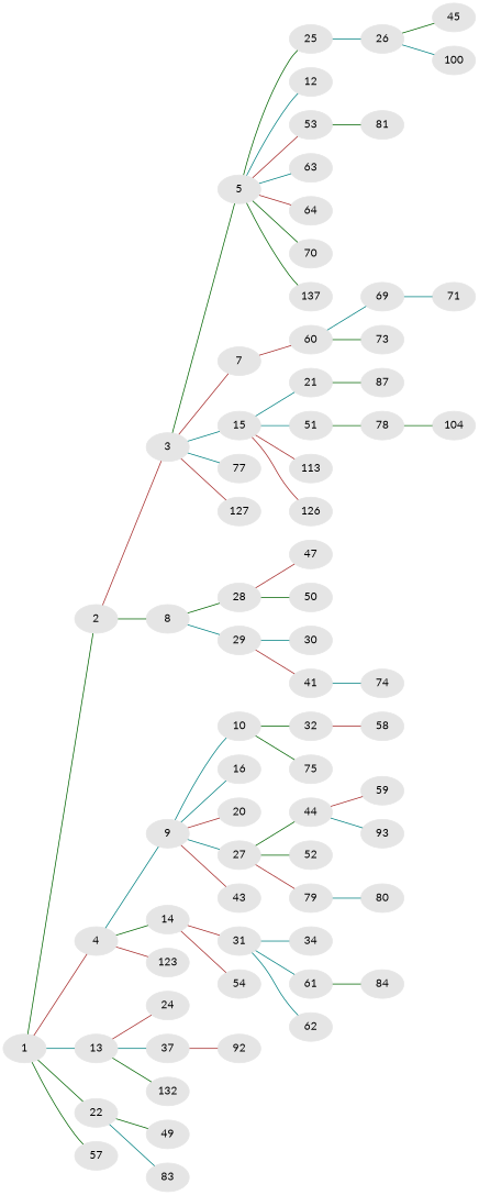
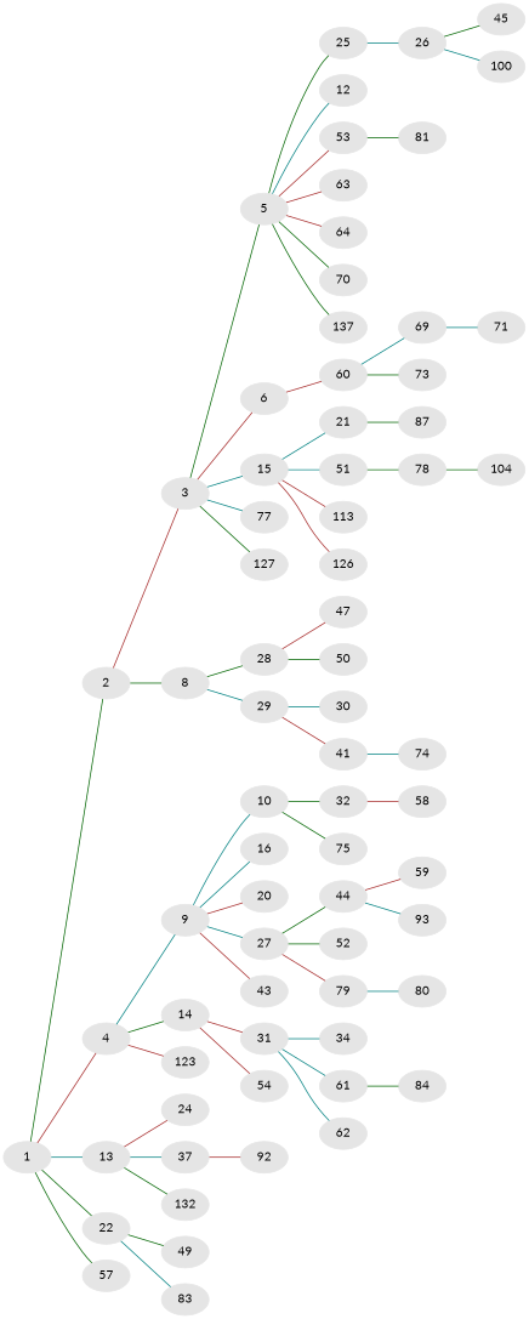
  graph {
    fontname=Lato
    rankdir=LR
    node [color=gray90 fontname=Lato style=filled]
    edge [color=darkgreen fontname=Lato]
    1
    2
    4
    13
    22 [super="+35+131"]
    57 [super="+140"]
    3
    8 [super="+65"]
    9 [super="+12+112"]
    14 [super="+18"]
    123
    24
    37 [super="+90"]
    132
    49 [super="+67+114"]
    83 [super="+115"]
    5 [super="+11+17+6"]
-   7 [super="+55+19+82"]
+   7 [super="+55+19+82" label=6]
    15
    77
    127
    28
    29
    25 [super="+46"]
    n25 [label=12]
    53 [super="+94"]
    63 [super="+133"]
    64
    70
    137 [super="+141"]
    60
    21 [super="+129+33+38"]
    51 [super="+89+122+96"]
    113
    126
    10
    16
    20 [super="+23"]
    27 [super="+36"]
    43 [super="+85+68"]
    31
    54 [super="+66"]
    26
    81 [super="+125"]
    69
    73
    47
    50 [super="+103"]
    30 [super="+99+40"]
    41
    32
    75 [super="+130"]
    44
    52 [super="+101"]
    79
    58
    92
    34
    61 [super="+136+97"]
    62
    87
    78
    45
    100
    59 [super="+116"]
    93
    80 [super="+88"]
    74
    84
    104 [super="+105"]
    71
    1 -- 2
    1 -- 4 [color=brown]
    1 -- 13 [color=teal]
    1 -- 22
    1 -- 57
    2 -- 3 [color=brown]
    2 -- 8
    4 -- 9 [color=teal]
    4 -- 14
    4 -- 123 [color=brown]
    13 -- 24 [color=brown]
    13 -- 37 [color=teal]
    13 -- 132
    22 -- 49
    22 -- 83 [color=teal]
    3 -- 5
    3 -- 7 [color=brown]
    3 -- 15 [color=teal]
    3 -- 77 [color=teal]
-   3 -- 127 [color=brown]
+   3 -- 127
    8 -- 28
    8 -- 29 [color=teal]
    9 -- 10 [color=teal]
    9 -- 16 [color=teal]
    9 -- 20 [color=brown]
    9 -- 27 [color=teal]
    9 -- 43 [color=brown]
    14 -- 31 [color=brown]
    14 -- 54 [color=brown]
    37 -- 92 [color=brown]
    5 -- 25
    5 -- n25 [color=teal]
    5 -- 53 [color=brown]
-   5 -- 63 [color=teal]
+   5 -- 63 [color=brown]
    5 -- 64 [color=brown]
    5 -- 70
    5 -- 137
    7 -- 60 [color=brown]
    15 -- 21 [color=teal]
    15 -- 51 [color=teal]
    15 -- 113 [color=brown]
    15 -- 126 [color=brown]
    28 -- 47 [color=brown]
    28 -- 50
    29 -- 30 [color=teal]
    29 -- 41 [color=brown]
    25 -- 26 [color=teal]
    53 -- 81
    60 -- 69 [color=teal]
    60 -- 73
    21 -- 87
    51 -- 78
    10 -- 32
    10 -- 75
    27 -- 44
    27 -- 52
    27 -- 79 [color=brown]
    31 -- 34 [color=teal]
    31 -- 61 [color=teal]
    31 -- 62 [color=teal]
    26 -- 45
    26 -- 100 [color=teal]
    69 -- 71 [color=teal]
    41 -- 74 [color=teal]
    32 -- 58 [color=brown]
    44 -- 59 [color=brown]
    44 -- 93 [color=teal]
    79 -- 80 [color=teal]
    61 -- 84
    78 -- 104
  }
